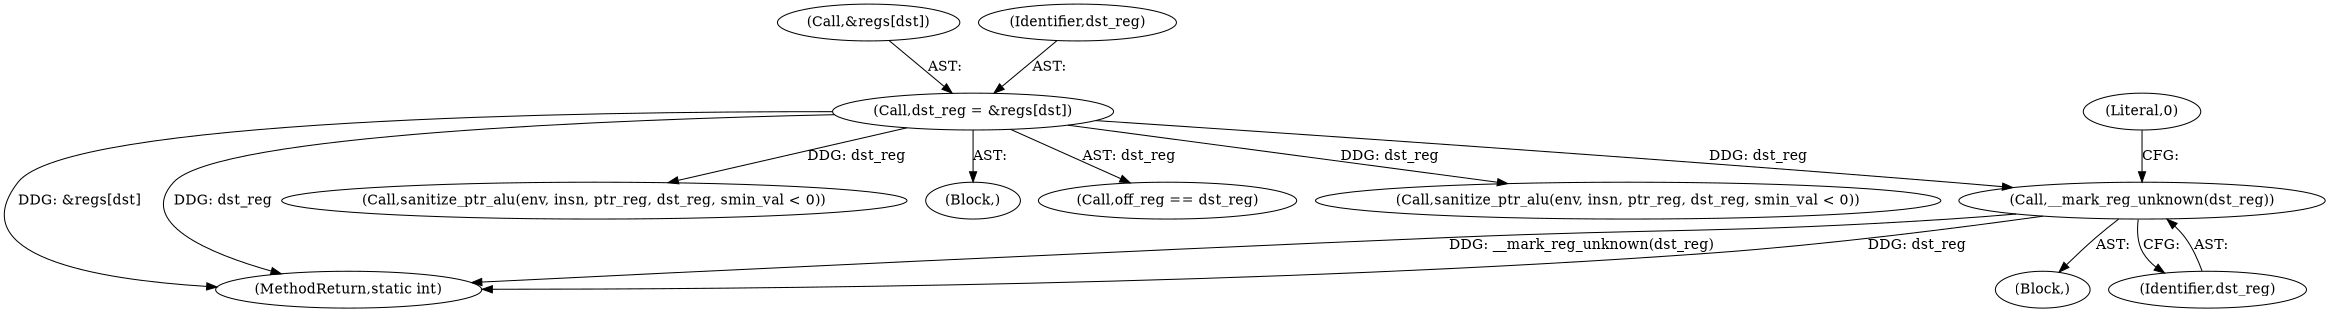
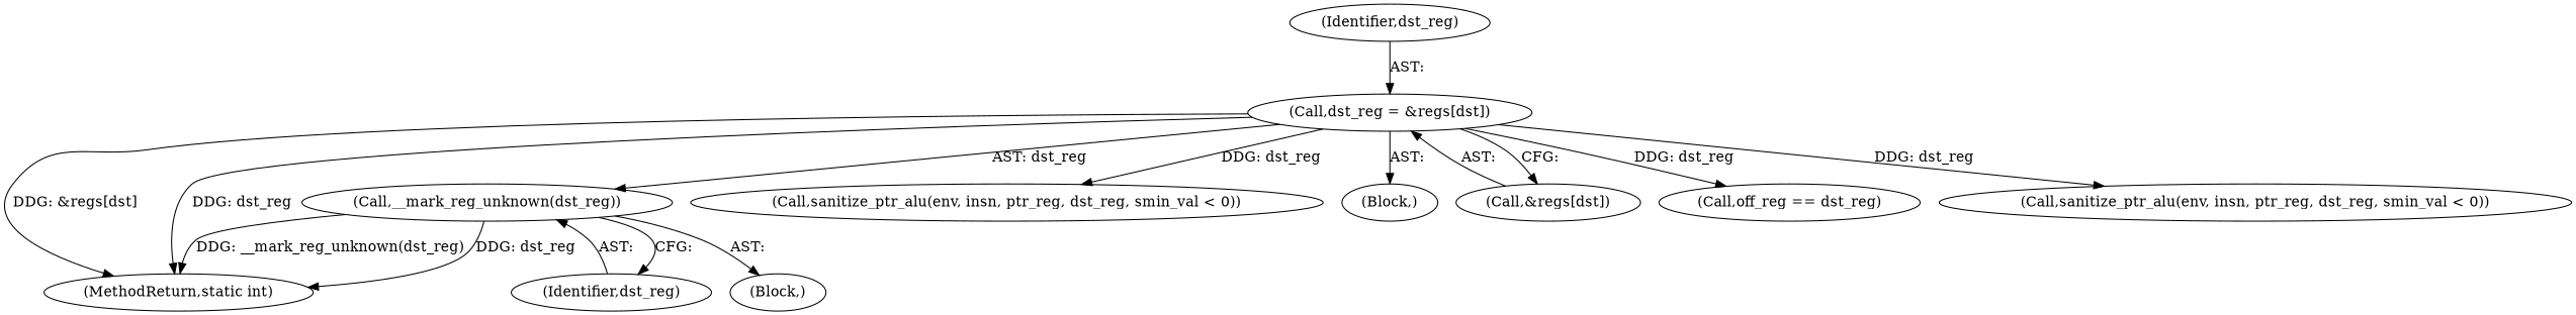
  digraph {
    n1 [label="(Call,__mark_reg_unknown(dst_reg))"]
    n2 [label="(Identifier,dst_reg)"]
    n3 [label="(MethodReturn,static int)"]
    n4 [label="(Block,)"]
    n5 [label="(Call,dst_reg = &regs[dst])"]
    n6 [label="(Call,sanitize_ptr_alu(env, insn, ptr_reg, dst_reg, smin_val < 0))"]
    n7 [label="(Block,)"]
    n8 [label="(Call,&regs[dst])"]
    n9 [label="(Call,off_reg == dst_reg)"]
    n10 [label="(Call,sanitize_ptr_alu(env, insn, ptr_reg, dst_reg, smin_val < 0))"]
    n11 [label="(Identifier,dst_reg)"]
-   n12 [label="(Literal,0)"]
    n1 -> n2 [label="CFG: "]
    n1 -> n3 [label="DDG: __mark_reg_unknown(dst_reg)"]
    n1 -> n3 [label="DDG: dst_reg"]
    n1 -> n4 [label="AST: "]
    n2 -> n1 [label="AST: "]
-   n5 -> n1 [label="DDG: dst_reg"]
+   n5 -> n1 [label="AST: dst_reg"]
    n5 -> n3 [label="DDG: &regs[dst]"]
    n5 -> n3 [label="DDG: dst_reg"]
    n5 -> n6 [label="DDG: dst_reg"]
    n5 -> n7 [label="AST: "]
-   n5 -> n9 [label="AST: dst_reg"]
+   n5 -> n8 [label="CFG: "]
+   n5 -> n9 [label="DDG: dst_reg"]
    n5 -> n10 [label="DDG: dst_reg"]
    n8 -> n5 [label="AST: "]
    n11 -> n5 [label="AST: "]
-   n12 -> n1 [label="CFG: "]
  }
